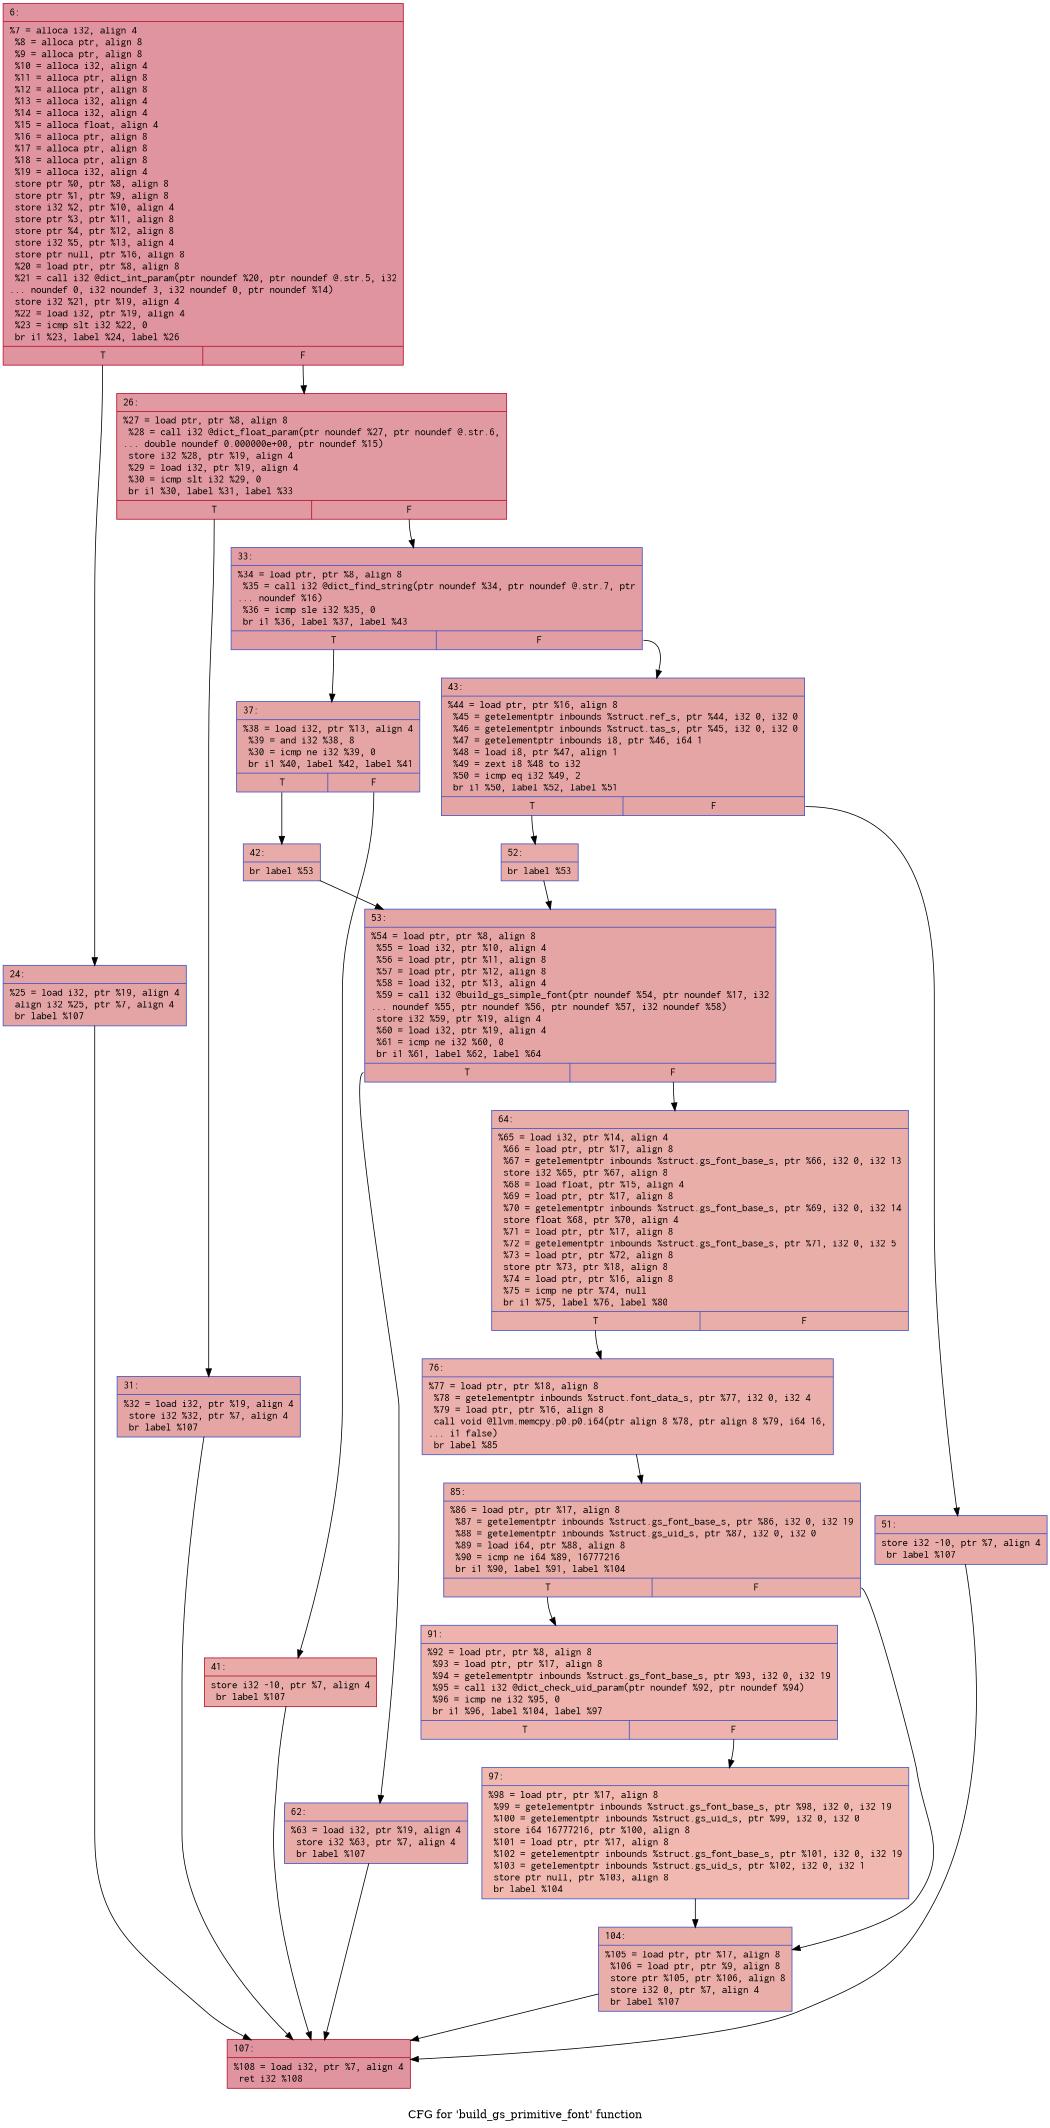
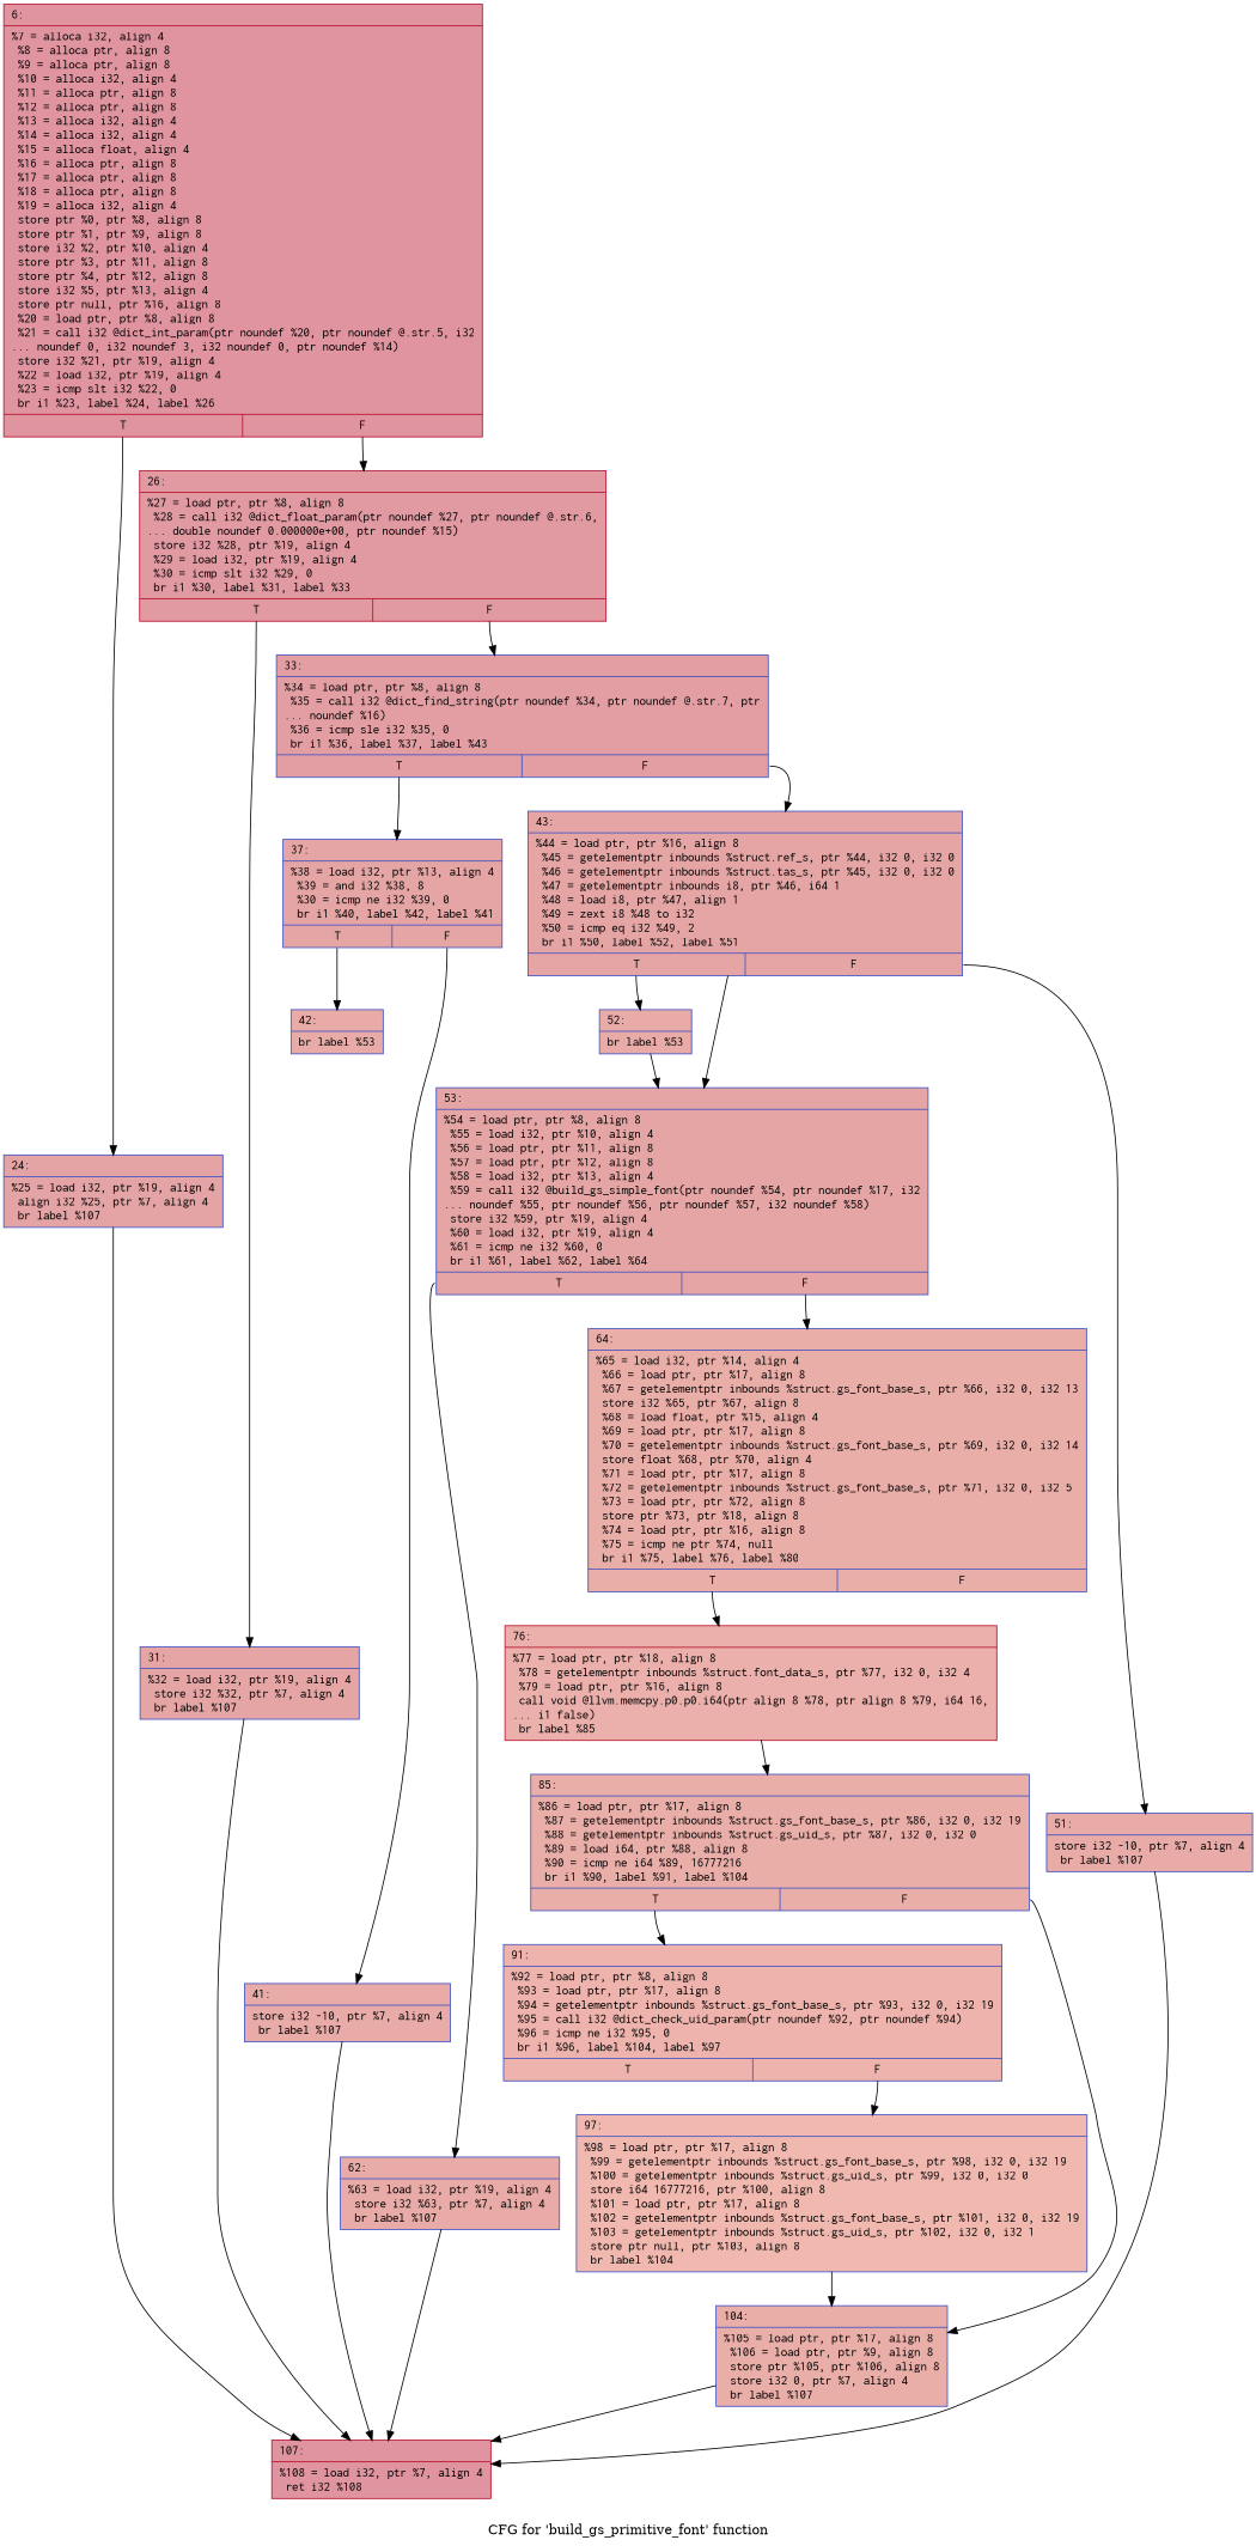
  digraph {
    label="CFG for 'build_gs_primitive_font' function"
    node [color="#3d50c3ff" fillcolor="#cc403a70" fontname=Courier shape=record style=filled]
    n1 [color="#b70d28ff" fillcolor="#b70d2870" label="{6:\l|  %7 = alloca i32, align 4\l  %8 = alloca ptr, align 8\l  %9 = alloca ptr, align 8\l  %10 = alloca i32, align 4\l  %11 = alloca ptr, align 8\l  %12 = alloca ptr, align 8\l  %13 = alloca i32, align 4\l  %14 = alloca i32, align 4\l  %15 = alloca float, align 4\l  %16 = alloca ptr, align 8\l  %17 = alloca ptr, align 8\l  %18 = alloca ptr, align 8\l  %19 = alloca i32, align 4\l  store ptr %0, ptr %8, align 8\l  store ptr %1, ptr %9, align 8\l  store i32 %2, ptr %10, align 4\l  store ptr %3, ptr %11, align 8\l  store ptr %4, ptr %12, align 8\l  store i32 %5, ptr %13, align 4\l  store ptr null, ptr %16, align 8\l  %20 = load ptr, ptr %8, align 8\l  %21 = call i32 @dict_int_param(ptr noundef %20, ptr noundef @.str.5, i32\l... noundef 0, i32 noundef 3, i32 noundef 0, ptr noundef %14)\l  store i32 %21, ptr %19, align 4\l  %22 = load i32, ptr %19, align 4\l  %23 = icmp slt i32 %22, 0\l  br i1 %23, label %24, label %26\l|{<s0>T|<s1>F}}"]
    n2 [fillcolor="#c32e3170" label="{24:\l|  %25 = load i32, ptr %19, align 4\l  align i32 %25, ptr %7, align 4\l  br label %107\l}"]
    n3 [color="#b70d28ff" fillcolor="#bb1b2c70" label="{26:\l|  %27 = load ptr, ptr %8, align 8\l  %28 = call i32 @dict_float_param(ptr noundef %27, ptr noundef @.str.6,\l... double noundef 0.000000e+00, ptr noundef %15)\l  store i32 %28, ptr %19, align 4\l  %29 = load i32, ptr %19, align 4\l  %30 = icmp slt i32 %29, 0\l  br i1 %30, label %31, label %33\l|{<s0>T|<s1>F}}"]
    n4 [color="#b70d28ff" fillcolor="#b70d2870" label="{107:\l|  %108 = load i32, ptr %7, align 4\l  ret i32 %108\l}"]
    n5 [fillcolor="#c5333470" label="{31:\l|  %32 = load i32, ptr %19, align 4\l  store i32 %32, ptr %7, align 4\l  br label %107\l}"]
    n6 [fillcolor="#be242e70" label="{33:\l|  %34 = load ptr, ptr %8, align 8\l  %35 = call i32 @dict_find_string(ptr noundef %34, ptr noundef @.str.7, ptr\l... noundef %16)\l  %36 = icmp sle i32 %35, 0\l  br i1 %36, label %37, label %43\l|{<s0>T|<s1>F}}"]
    n7 [fillcolor="#c5333470" label="{37:\l|  %38 = load i32, ptr %13, align 4\l  %39 = and i32 %38, 8\l  %30 = icmp ne i32 %39, 0\l  br i1 %40, label %42, label %41\l|{<s0>T|<s1>F}}"]
    n8 [fillcolor="#c5333470" label="{43:\l|  %44 = load ptr, ptr %16, align 8\l  %45 = getelementptr inbounds %struct.ref_s, ptr %44, i32 0, i32 0\l  %46 = getelementptr inbounds %struct.tas_s, ptr %45, i32 0, i32 0\l  %47 = getelementptr inbounds i8, ptr %46, i64 1\l  %48 = load i8, ptr %47, align 1\l  %49 = zext i8 %48 to i32\l  %50 = icmp eq i32 %49, 2\l  br i1 %50, label %52, label %51\l|{<s0>T|<s1>F}}"]
    n9 [label="{42:\l|  br label %53\l}"]
-   n10 [color="#b70d28ff" label="{41:\l|  store i32 -10, ptr %7, align 4\l  br label %107\l}"]
+   n10 [label="{41:\l|  store i32 -10, ptr %7, align 4\l  br label %107\l}"]
    n11 [label="{52:\l|  br label %53\l}"]
    n12 [label="{51:\l|  store i32 -10, ptr %7, align 4\l  br label %107\l}"]
    n13 [fillcolor="#c5333470" label="{53:\l|  %54 = load ptr, ptr %8, align 8\l  %55 = load i32, ptr %10, align 4\l  %56 = load ptr, ptr %11, align 8\l  %57 = load ptr, ptr %12, align 8\l  %58 = load i32, ptr %13, align 4\l  %59 = call i32 @build_gs_simple_font(ptr noundef %54, ptr noundef %17, i32\l... noundef %55, ptr noundef %56, ptr noundef %57, i32 noundef %58)\l  store i32 %59, ptr %19, align 4\l  %60 = load i32, ptr %19, align 4\l  %61 = icmp ne i32 %60, 0\l  br i1 %61, label %62, label %64\l|{<s0>T|<s1>F}}"]
    n14 [label="{62:\l|  %63 = load i32, ptr %19, align 4\l  store i32 %63, ptr %7, align 4\l  br label %107\l}"]
    n15 [fillcolor="#d0473d70" label="{64:\l|  %65 = load i32, ptr %14, align 4\l  %66 = load ptr, ptr %17, align 8\l  %67 = getelementptr inbounds %struct.gs_font_base_s, ptr %66, i32 0, i32 13\l  store i32 %65, ptr %67, align 8\l  %68 = load float, ptr %15, align 4\l  %69 = load ptr, ptr %17, align 8\l  %70 = getelementptr inbounds %struct.gs_font_base_s, ptr %69, i32 0, i32 14\l  store float %68, ptr %70, align 4\l  %71 = load ptr, ptr %17, align 8\l  %72 = getelementptr inbounds %struct.gs_font_base_s, ptr %71, i32 0, i32 5\l  %73 = load ptr, ptr %72, align 8\l  store ptr %73, ptr %18, align 8\l  %74 = load ptr, ptr %16, align 8\l  %75 = icmp ne ptr %74, null\l  br i1 %75, label %76, label %80\l|{<s0>T|<s1>F}}"]
-   n16 [fillcolor="#d24b4070" label="{76:\l|  %77 = load ptr, ptr %18, align 8\l  %78 = getelementptr inbounds %struct.font_data_s, ptr %77, i32 0, i32 4\l  %79 = load ptr, ptr %16, align 8\l  call void @llvm.memcpy.p0.p0.i64(ptr align 8 %78, ptr align 8 %79, i64 16,\l... i1 false)\l  br label %85\l}"]
+   n16 [color="#b70d28ff" fillcolor="#d24b4070" label="{76:\l|  %77 = load ptr, ptr %18, align 8\l  %78 = getelementptr inbounds %struct.font_data_s, ptr %77, i32 0, i32 4\l  %79 = load ptr, ptr %16, align 8\l  call void @llvm.memcpy.p0.p0.i64(ptr align 8 %78, ptr align 8 %79, i64 16,\l... i1 false)\l  br label %85\l}"]
    n17 [fillcolor="#d0473d70" label="{85:\l|  %86 = load ptr, ptr %17, align 8\l  %87 = getelementptr inbounds %struct.gs_font_base_s, ptr %86, i32 0, i32 19\l  %88 = getelementptr inbounds %struct.gs_uid_s, ptr %87, i32 0, i32 0\l  %89 = load i64, ptr %88, align 8\l  %90 = icmp ne i64 %89, 16777216\l  br i1 %90, label %91, label %104\l|{<s0>T|<s1>F}}"]
    n18 [fillcolor="#d6524470" label="{91:\l|  %92 = load ptr, ptr %8, align 8\l  %93 = load ptr, ptr %17, align 8\l  %94 = getelementptr inbounds %struct.gs_font_base_s, ptr %93, i32 0, i32 19\l  %95 = call i32 @dict_check_uid_param(ptr noundef %92, ptr noundef %94)\l  %96 = icmp ne i32 %95, 0\l  br i1 %96, label %104, label %97\l|{<s0>T|<s1>F}}"]
    n19 [fillcolor="#d0473d70" label="{104:\l|  %105 = load ptr, ptr %17, align 8\l  %106 = load ptr, ptr %9, align 8\l  store ptr %105, ptr %106, align 8\l  store i32 0, ptr %7, align 4\l  br label %107\l}"]
    n20 [fillcolor="#dc5d4a70" label="{97:\l|  %98 = load ptr, ptr %17, align 8\l  %99 = getelementptr inbounds %struct.gs_font_base_s, ptr %98, i32 0, i32 19\l  %100 = getelementptr inbounds %struct.gs_uid_s, ptr %99, i32 0, i32 0\l  store i64 16777216, ptr %100, align 8\l  %101 = load ptr, ptr %17, align 8\l  %102 = getelementptr inbounds %struct.gs_font_base_s, ptr %101, i32 0, i32 19\l  %103 = getelementptr inbounds %struct.gs_uid_s, ptr %102, i32 0, i32 1\l  store ptr null, ptr %103, align 8\l  br label %104\l}"]
    n1 -> n2 [tailport=s0]
    n1 -> n3 [tailport=s1]
    n2 -> n4
    n3 -> n5 [tailport=s0]
    n3 -> n6 [tailport=s1]
    n5 -> n4
    n6 -> n7 [tailport=s0]
    n6 -> n8 [tailport=s1]
    n7 -> n9 [tailport=s0]
    n7 -> n10 [tailport=s1]
    n8 -> n11 [tailport=s0]
    n8 -> n12 [tailport=s1]
-   n9 -> n13
+   n8 -> n13
    n10 -> n4
    n11 -> n13
    n12 -> n4
    n13 -> n14 [tailport=s0]
    n13 -> n15 [tailport=s1]
    n14 -> n4
    n15 -> n16 [tailport=s0]
    n16 -> n17
    n17 -> n18 [tailport=s0]
    n17 -> n19 [tailport=s1]
    n18 -> n20 [tailport=s1]
    n19 -> n4
    n20 -> n19
  }
